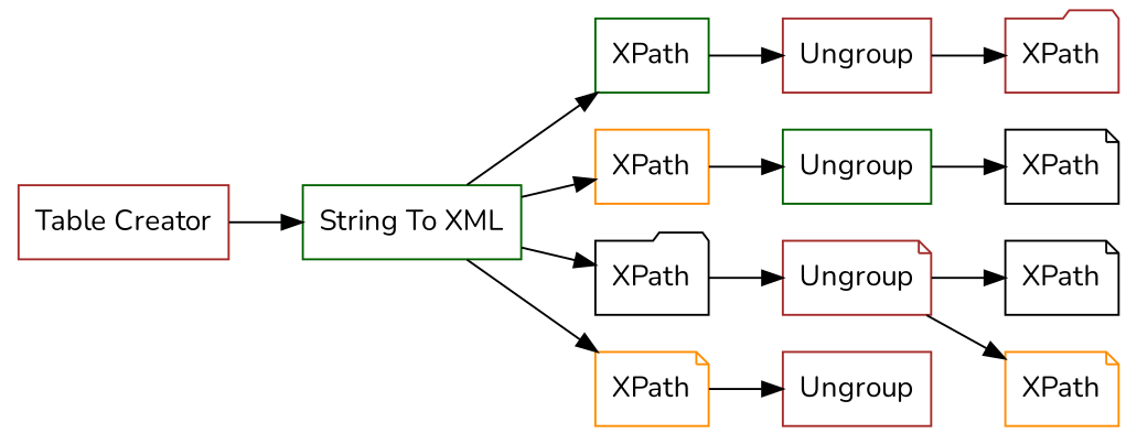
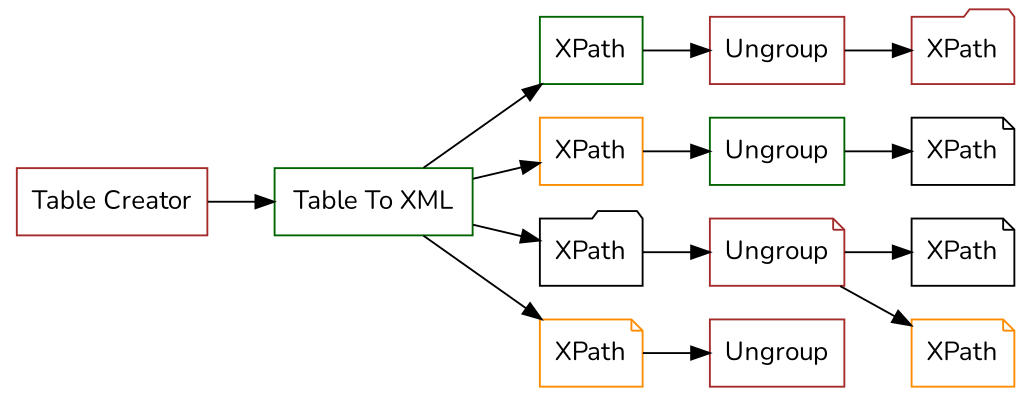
  digraph {
    rankdir=LR
    fontname=Nunito
    node [color=brown shape=box fontname=Nunito]
    edge [fontname=Nunito]
    n1 [label=Ungroup color=darkgreen]
    n2 [label=XPath color=black shape=note]
    n3 [label=XPath color=darkgreen]
    n4 [label=Ungroup]
    n5 [label=XPath shape=folder]
-   n6 [label="String To XML" color=darkgreen]
+   n6 [label="Table To XML" color=darkgreen]
    n7 [label=XPath color=darkorange]
    n8 [label=XPath color=black shape=folder]
    n9 [label=XPath color=darkorange shape=note]
    n10 [label=Ungroup shape=note]
    n11 [label=XPath color=black shape=note]
    n12 [label=XPath color=darkorange shape=note]
    n13 [label="Table Creator"]
    n14 [label=Ungroup]
    n1 -> n2
    n3 -> n4
    n4 -> n5
    n6 -> n3
    n6 -> n7
    n6 -> n8
    n6 -> n9
    n7 -> n1
    n8 -> n10
    n9 -> n14
    n10 -> n11
    n10 -> n12
    n13 -> n6
  }
